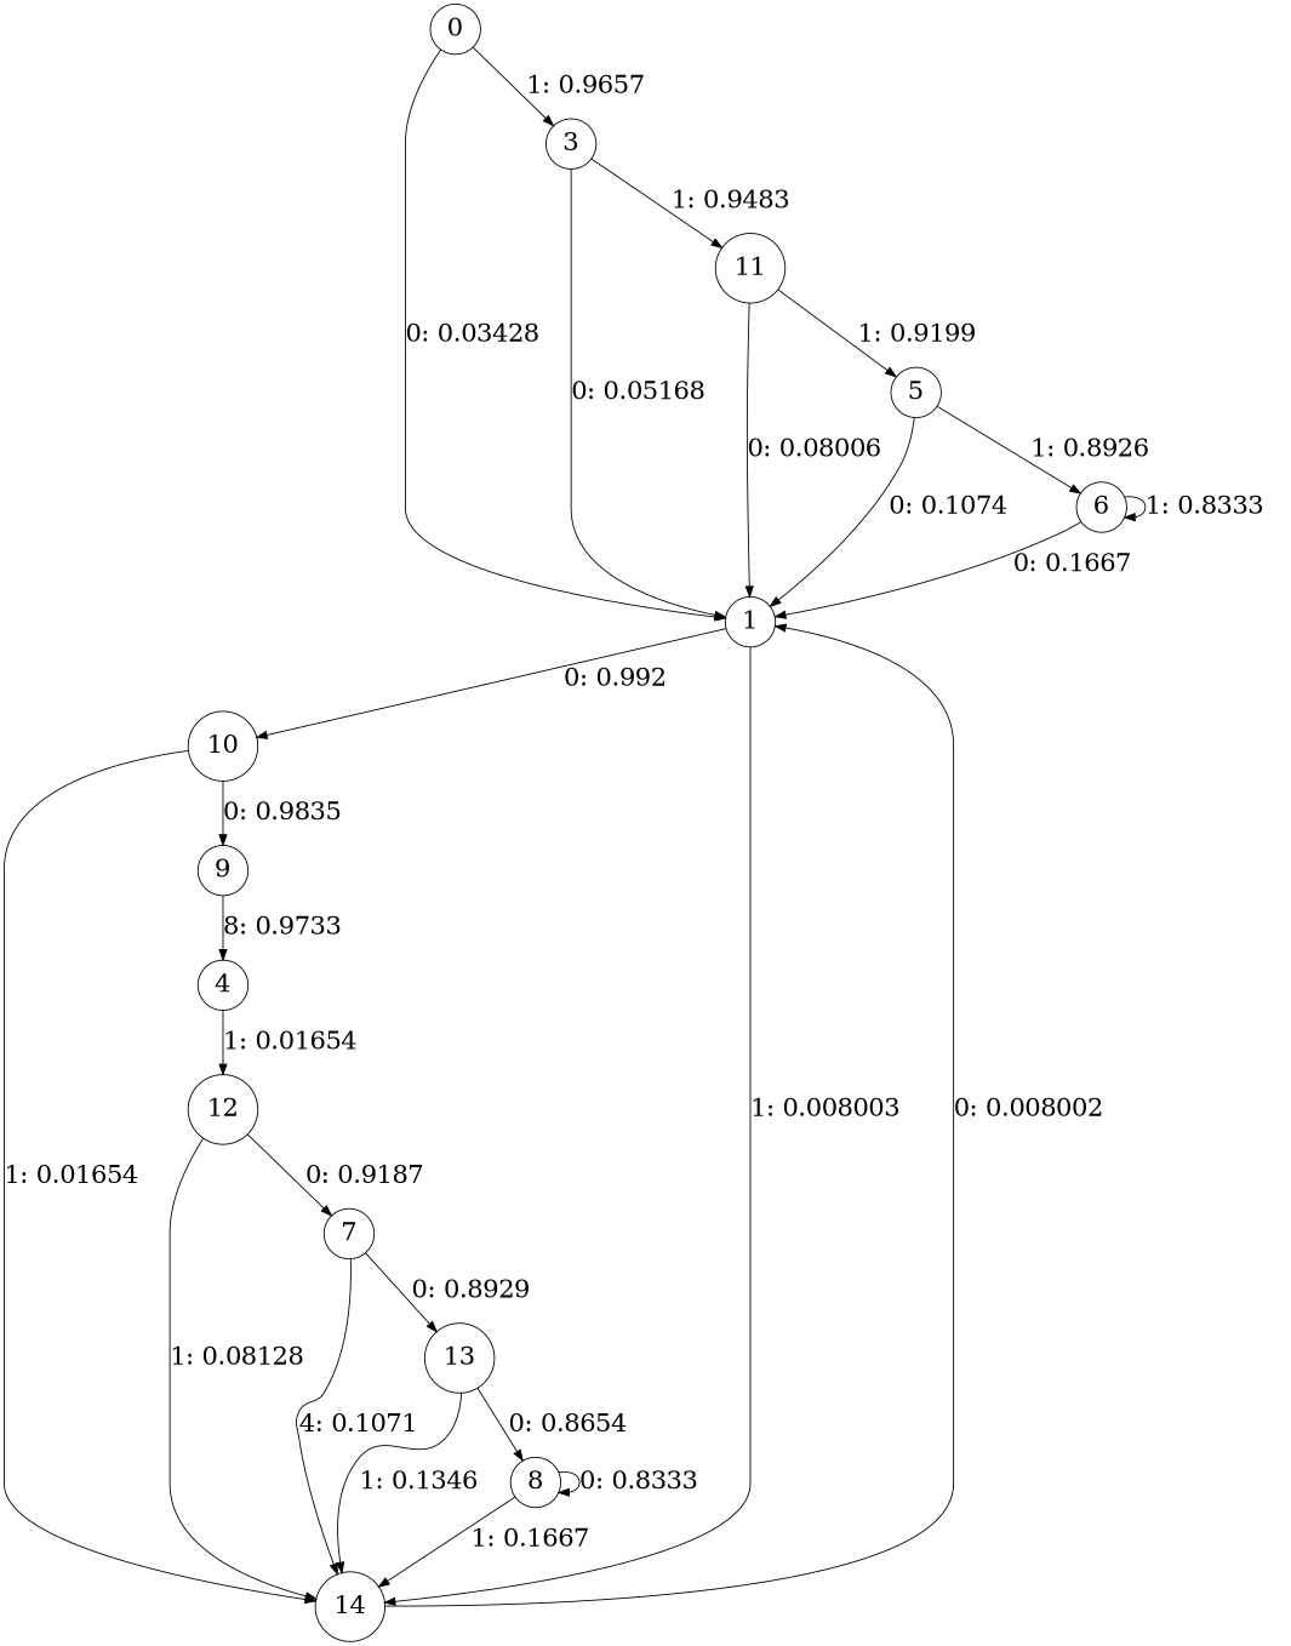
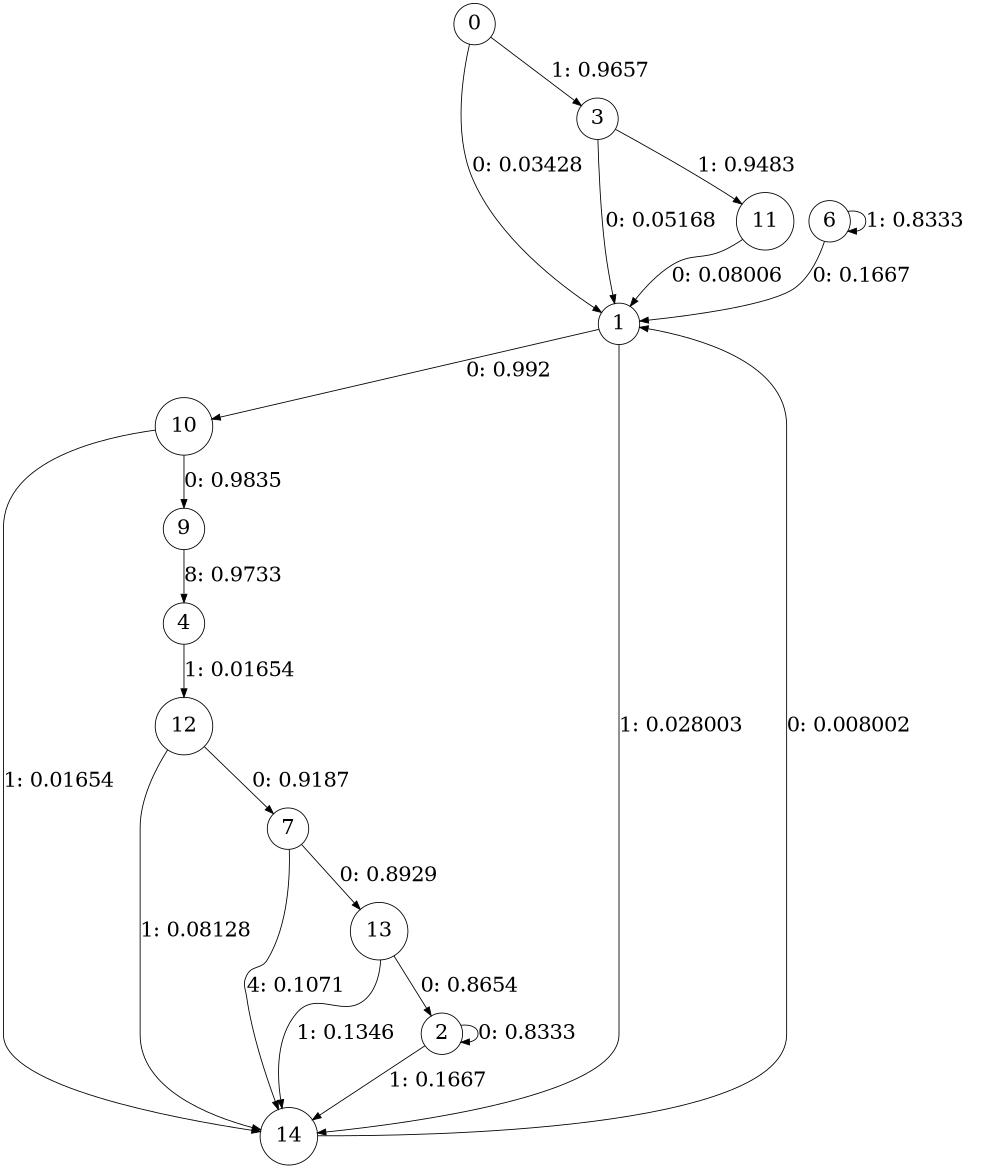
  digraph {
    node [fontsize=24 shape=circle]
    edge [fontsize=24]
    0
    1
    3
    10
    14
    11
    9
-   5
    4
-   2 [label=8]
+   2
    6
    12
    7
    13
    0 -> 1 [label="0: 0.03428  "]
    0 -> 3 [label="1: 0.9657   "]
    1 -> 10 [label="0: 0.992    "]
-   1 -> 14 [label="1: 0.008003  "]
+   1 -> 14 [label="1: 0.028003  "]
    3 -> 1 [label="0: 0.05168  "]
    3 -> 11 [label="1: 0.9483   "]
    10 -> 14 [label="1: 0.01654  "]
    10 -> 9 [label="0: 0.9835   "]
    14 -> 1 [label="0: 0.008002  "]
    11 -> 1 [label="0: 0.08006  "]
-   11 -> 5 [label="1: 0.9199   "]
    9 -> 4 [label="8: 0.9733   "]
-   5 -> 1 [label="0: 0.1074   "]
-   5 -> 6 [label="1: 0.8926   "]
    4 -> 12 [label="1: 0.01654  "]
    2 -> 14 [label="1: 0.1667   "]
    2 -> 2 [label="0: 0.8333   "]
    6 -> 1 [label="0: 0.1667   "]
    6 -> 6 [label="1: 0.8333   "]
    12 -> 14 [label="1: 0.08128  "]
    12 -> 7 [label="0: 0.9187   "]
    7 -> 14 [label="4: 0.1071   "]
    7 -> 13 [label="0: 0.8929   "]
    13 -> 14 [label="1: 0.1346   "]
    13 -> 2 [label="0: 0.8654   "]
  }
